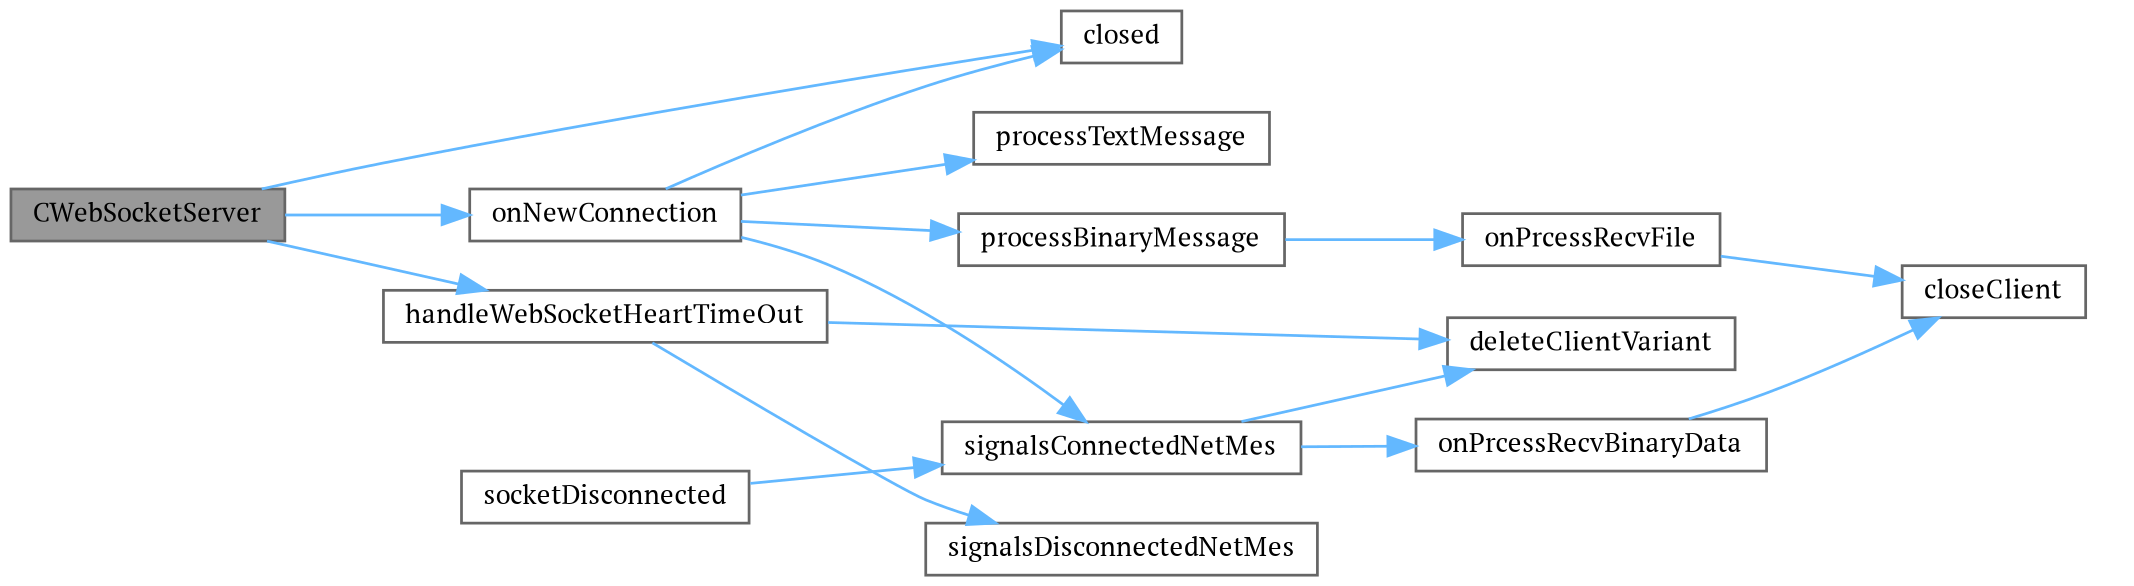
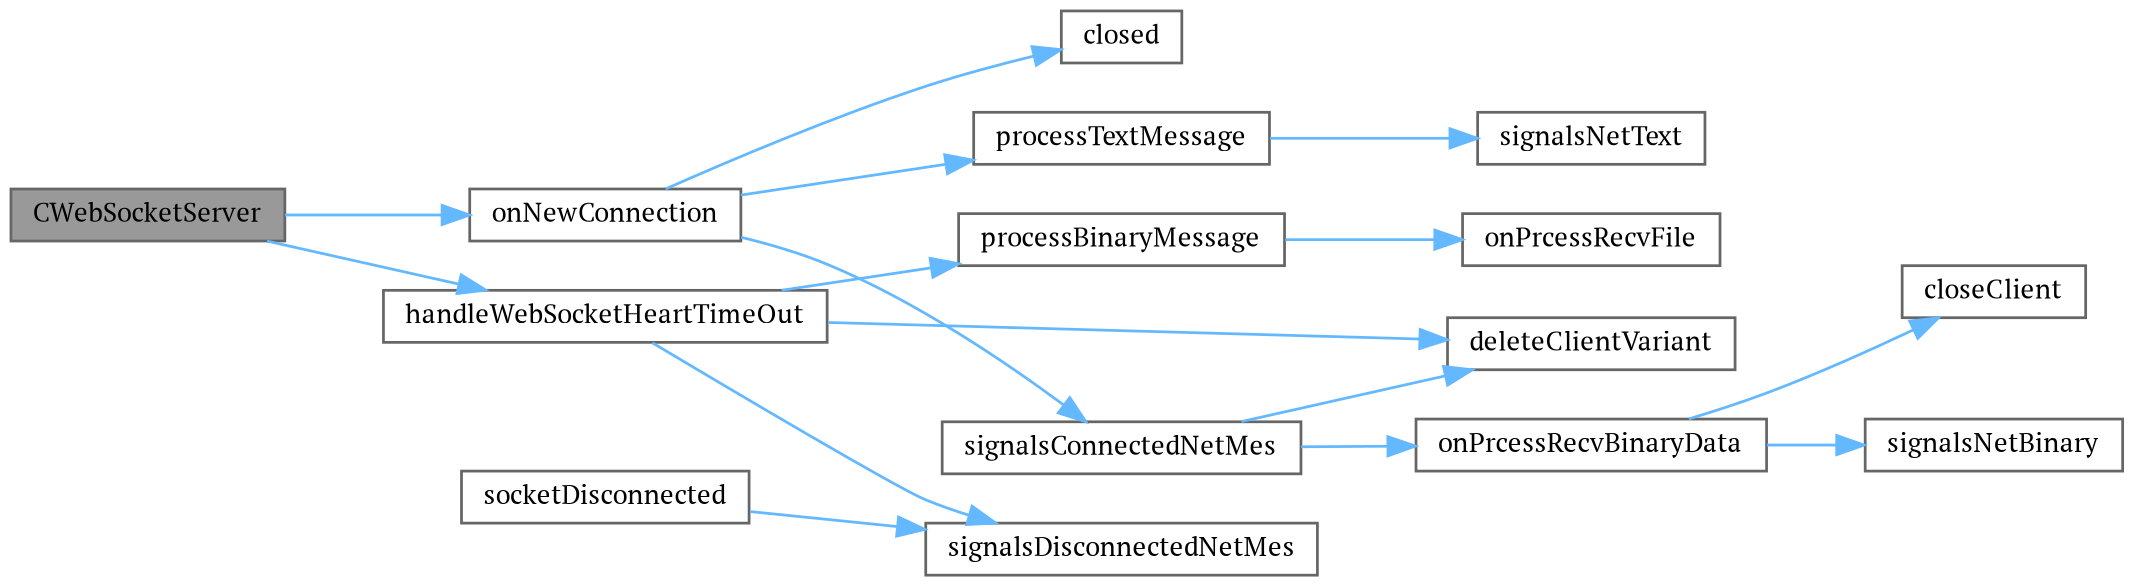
  digraph {
    fontname="PT Serif"
    rankdir=LR
    node [color=grey40 fillcolor=white fontname="PT Serif" fontsize=10 shape=box style=filled]
    edge [color=steelblue1 fontname="PT Serif" fontsize=10 labelfontname=Helvetica labelfontsize=10 style=solid]
    n1 [color=gray40 fillcolor=grey60 fontcolor=black height=0.2 label=CWebSocketServer width=0.4]
    n2 [height=0.2 label=closed width=0.4]
    n3 [height=0.2 label=handleWebSocketHeartTimeOut width=0.4]
    n4 [height=0.2 label=onNewConnection width=0.4]
    n5 [height=0.2 label=deleteClientVariant width=0.4]
    n6 [height=0.2 label=signalsDisconnectedNetMes width=0.4]
    n7 [height=0.2 label=processBinaryMessage width=0.4]
    n8 [height=0.2 label=processTextMessage width=0.4]
    n9 [height=0.2 label=signalsConnectedNetMes width=0.4]
    n10 [height=0.2 label=onPrcessRecvFile width=0.4]
+   n11 [height=0.2 label=signalsNetText width=0.4]
    n12 [height=0.2 label=onPrcessRecvBinaryData width=0.4]
    n13 [height=0.2 label=socketDisconnected width=0.4]
    n14 [height=0.2 label=closeClient width=0.4]
-   n1 -> n2
+   n15 [height=0.2 label=signalsNetBinary width=0.4]
    n1 -> n3
    n1 -> n4
    n3 -> n5
    n3 -> n6
    n4 -> n2
-   n4 -> n7
+   n3 -> n7
    n4 -> n8
    n4 -> n9
    n7 -> n10
+   n8 -> n11
    n9 -> n5
    n9 -> n12
-   n10 -> n14
    n12 -> n14
-   n13 -> n9
+   n12 -> n15
+   n13 -> n6
  }
